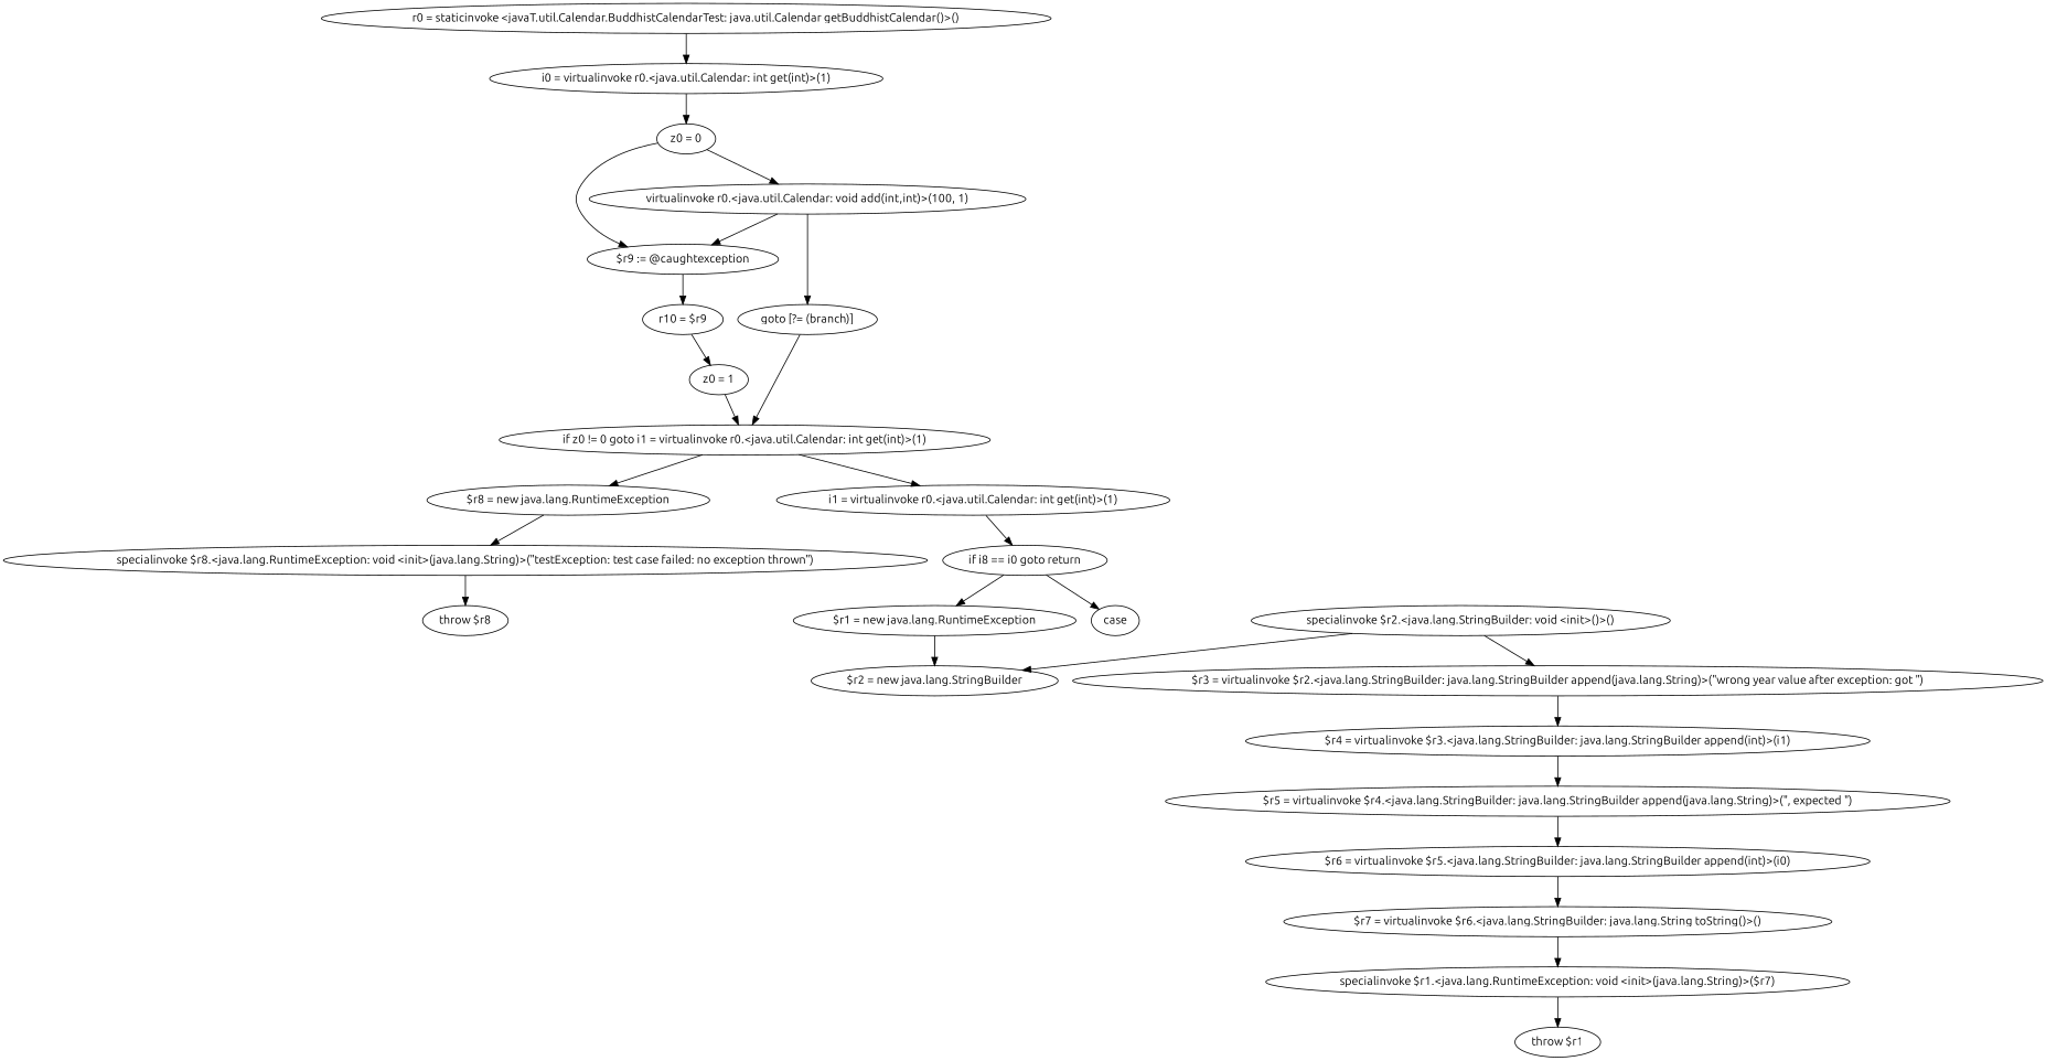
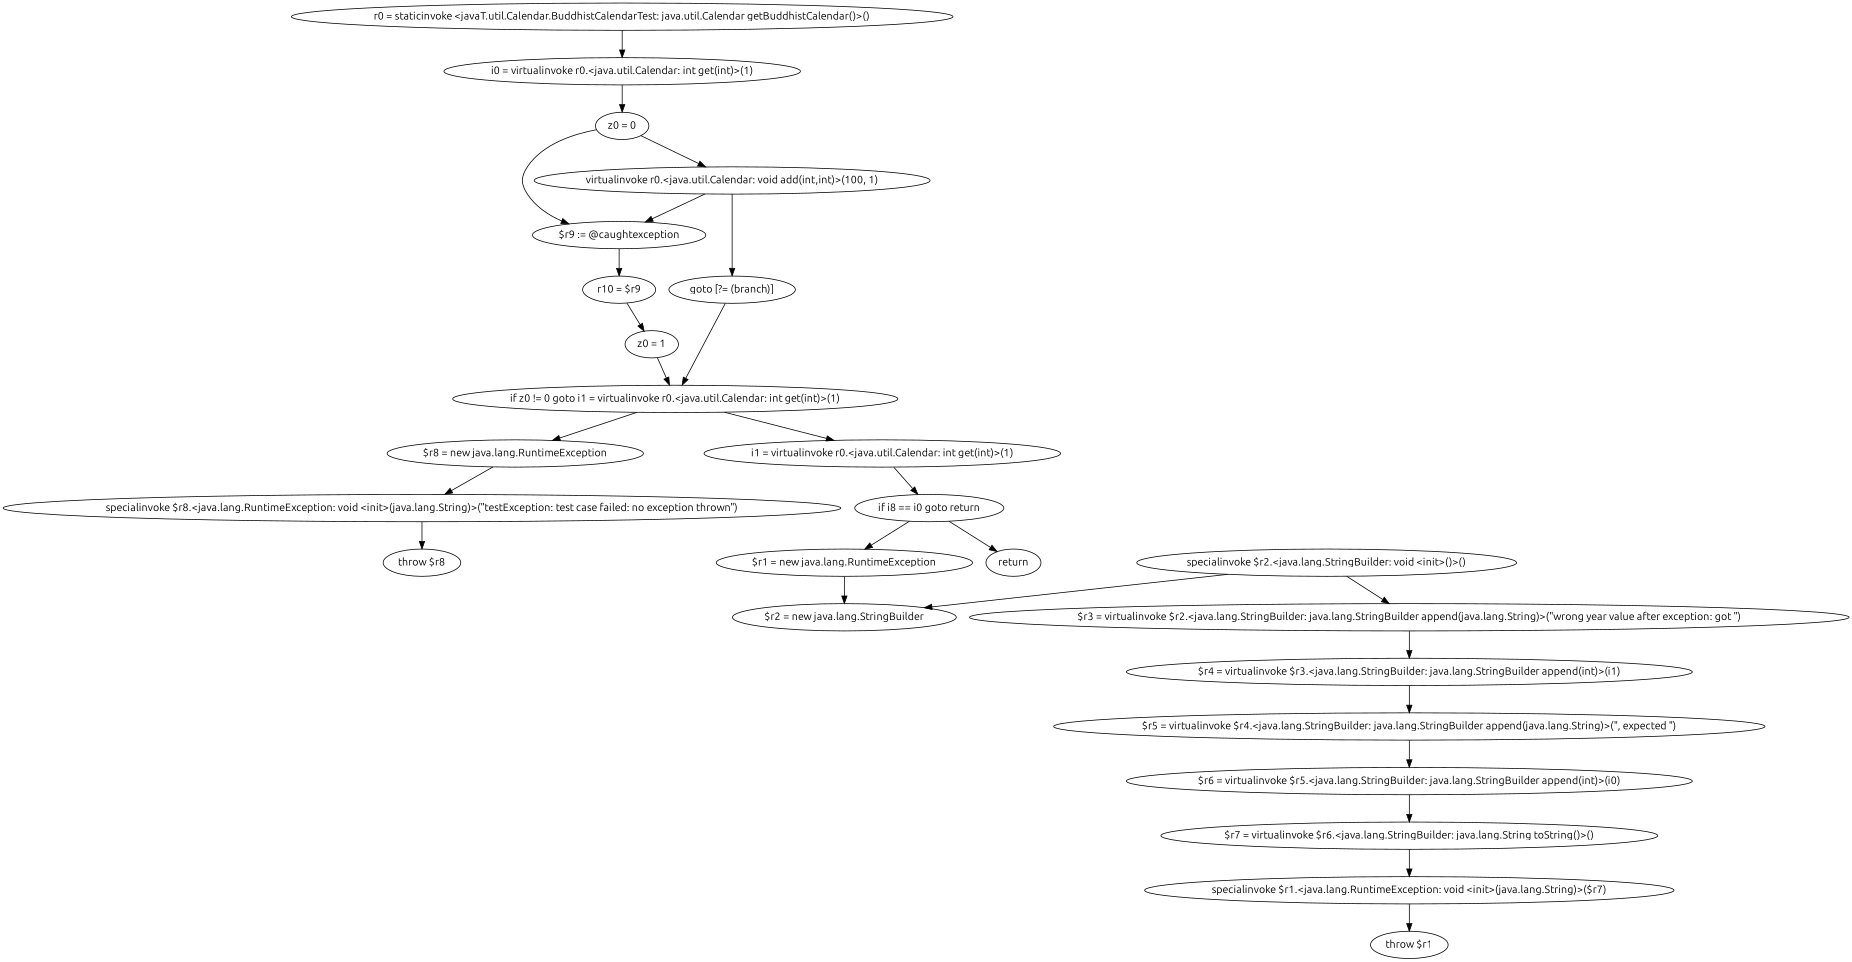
  digraph {
    fontname=Ubuntu
    node [fontname=Ubuntu]
    edge [fontname=Ubuntu]
    "r0 = staticinvoke <javaT.util.Calendar.BuddhistCalendarTest: java.util.Calendar getBuddhistCalendar()>()"
    "i0 = virtualinvoke r0.<java.util.Calendar: int get(int)>(1)"
    "z0 = 0"
    "virtualinvoke r0.<java.util.Calendar: void add(int,int)>(100, 1)"
    "$r9 := @caughtexception"
    "goto [?= (branch)]"
    "r10 = $r9"
    "if z0 != 0 goto i1 = virtualinvoke r0.<java.util.Calendar: int get(int)>(1)"
    "$r8 = new java.lang.RuntimeException"
    "i1 = virtualinvoke r0.<java.util.Calendar: int get(int)>(1)"
    "z0 = 1"
    "specialinvoke $r8.<java.lang.RuntimeException: void <init>(java.lang.String)>(\"testException: test case failed: no exception thrown\")"
    n13 [label="if i8 == i0 goto return"]
    "throw $r8"
    "$r1 = new java.lang.RuntimeException"
-   return [label=case]
+   return
    "$r2 = new java.lang.StringBuilder"
    "specialinvoke $r2.<java.lang.StringBuilder: void <init>()>()"
    "$r3 = virtualinvoke $r2.<java.lang.StringBuilder: java.lang.StringBuilder append(java.lang.String)>(\"wrong year value after exception: got \")"
    "$r4 = virtualinvoke $r3.<java.lang.StringBuilder: java.lang.StringBuilder append(int)>(i1)"
    "$r5 = virtualinvoke $r4.<java.lang.StringBuilder: java.lang.StringBuilder append(java.lang.String)>(\", expected \")"
    "$r6 = virtualinvoke $r5.<java.lang.StringBuilder: java.lang.StringBuilder append(int)>(i0)"
    "$r7 = virtualinvoke $r6.<java.lang.StringBuilder: java.lang.String toString()>()"
    "specialinvoke $r1.<java.lang.RuntimeException: void <init>(java.lang.String)>($r7)"
    "throw $r1"
    "r0 = staticinvoke <javaT.util.Calendar.BuddhistCalendarTest: java.util.Calendar getBuddhistCalendar()>()" -> "i0 = virtualinvoke r0.<java.util.Calendar: int get(int)>(1)"
    "i0 = virtualinvoke r0.<java.util.Calendar: int get(int)>(1)" -> "z0 = 0"
    "z0 = 0" -> "virtualinvoke r0.<java.util.Calendar: void add(int,int)>(100, 1)"
    "z0 = 0" -> "$r9 := @caughtexception"
    "virtualinvoke r0.<java.util.Calendar: void add(int,int)>(100, 1)" -> "$r9 := @caughtexception"
    "virtualinvoke r0.<java.util.Calendar: void add(int,int)>(100, 1)" -> "goto [?= (branch)]"
    "$r9 := @caughtexception" -> "r10 = $r9"
    "goto [?= (branch)]" -> "if z0 != 0 goto i1 = virtualinvoke r0.<java.util.Calendar: int get(int)>(1)"
    "r10 = $r9" -> "z0 = 1"
    "if z0 != 0 goto i1 = virtualinvoke r0.<java.util.Calendar: int get(int)>(1)" -> "$r8 = new java.lang.RuntimeException"
    "if z0 != 0 goto i1 = virtualinvoke r0.<java.util.Calendar: int get(int)>(1)" -> "i1 = virtualinvoke r0.<java.util.Calendar: int get(int)>(1)"
    "$r8 = new java.lang.RuntimeException" -> "specialinvoke $r8.<java.lang.RuntimeException: void <init>(java.lang.String)>(\"testException: test case failed: no exception thrown\")"
    "i1 = virtualinvoke r0.<java.util.Calendar: int get(int)>(1)" -> n13
    "z0 = 1" -> "if z0 != 0 goto i1 = virtualinvoke r0.<java.util.Calendar: int get(int)>(1)"
    "specialinvoke $r8.<java.lang.RuntimeException: void <init>(java.lang.String)>(\"testException: test case failed: no exception thrown\")" -> "throw $r8"
    n13 -> "$r1 = new java.lang.RuntimeException"
    n13 -> return
    "$r1 = new java.lang.RuntimeException" -> "$r2 = new java.lang.StringBuilder"
    "specialinvoke $r2.<java.lang.StringBuilder: void <init>()>()" -> "$r2 = new java.lang.StringBuilder"
    "specialinvoke $r2.<java.lang.StringBuilder: void <init>()>()" -> "$r3 = virtualinvoke $r2.<java.lang.StringBuilder: java.lang.StringBuilder append(java.lang.String)>(\"wrong year value after exception: got \")"
    "$r3 = virtualinvoke $r2.<java.lang.StringBuilder: java.lang.StringBuilder append(java.lang.String)>(\"wrong year value after exception: got \")" -> "$r4 = virtualinvoke $r3.<java.lang.StringBuilder: java.lang.StringBuilder append(int)>(i1)"
    "$r4 = virtualinvoke $r3.<java.lang.StringBuilder: java.lang.StringBuilder append(int)>(i1)" -> "$r5 = virtualinvoke $r4.<java.lang.StringBuilder: java.lang.StringBuilder append(java.lang.String)>(\", expected \")"
    "$r5 = virtualinvoke $r4.<java.lang.StringBuilder: java.lang.StringBuilder append(java.lang.String)>(\", expected \")" -> "$r6 = virtualinvoke $r5.<java.lang.StringBuilder: java.lang.StringBuilder append(int)>(i0)"
    "$r6 = virtualinvoke $r5.<java.lang.StringBuilder: java.lang.StringBuilder append(int)>(i0)" -> "$r7 = virtualinvoke $r6.<java.lang.StringBuilder: java.lang.String toString()>()"
    "$r7 = virtualinvoke $r6.<java.lang.StringBuilder: java.lang.String toString()>()" -> "specialinvoke $r1.<java.lang.RuntimeException: void <init>(java.lang.String)>($r7)"
    "specialinvoke $r1.<java.lang.RuntimeException: void <init>(java.lang.String)>($r7)" -> "throw $r1"
  }
